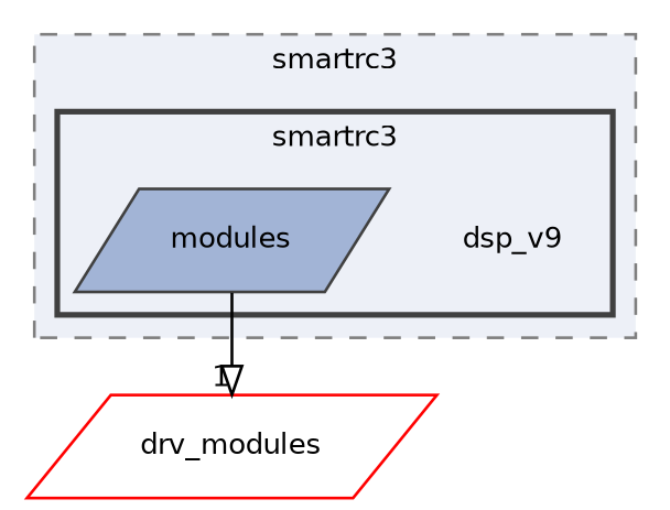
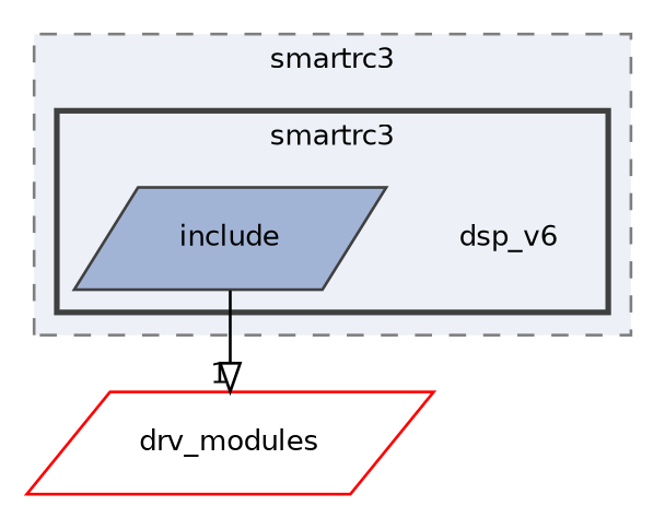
  digraph {
    compound=true
    fontname="DejaVu Sans"
    node [fontname="DejaVu Sans" fontsize=10 shape=parallelogram]
-   n1 [label=dsp_v9 shape=plaintext]
-   n2 [color=grey25 fillcolor="#a2b4d6" label=modules style="filled,"]
+   n1 [label=dsp_v6 shape=plaintext]
+   n2 [color=grey25 fillcolor="#a2b4d6" label=include style="filled,"]
    n3 [color=red fillcolor="#edf0f7" label=drv_modules]
    subgraph cluster_1 {
      bgcolor="#edf0f7"
      fontsize=10
      label=smartrc3
      pencolor=grey50
      style="filled,dashed,"
      subgraph cluster_2 {
        bgcolor="#edf0f7"
        fontsize=10
        pencolor=grey25
        style="filled,bold,"
        n1
        n2
      }
    }
    n2 -> n3 [fontname="DejaVu Sans" fontsize=10 headlabel=1 labeldistance=1.5 labelfontname=Helvetica labelfontsize=10 arrowhead=onormal]
  }
